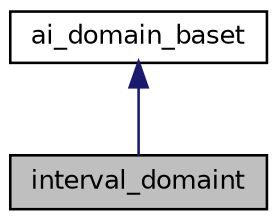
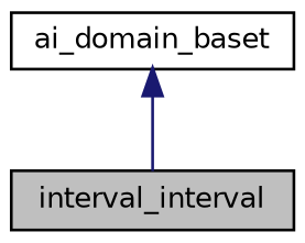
  digraph {
    node [color=black fontname=Helvetica fontsize=10 shape=record]
-   n1 [fillcolor=grey75 fontcolor=black height=0.2 label=interval_domaint style=filled width=0.4]
+   n1 [fillcolor=grey75 fontcolor=black height=0.2 label=interval_interval style=filled width=0.4]
    n2 [height=0.2 label=ai_domain_baset width=0.4]
    n2 -> n1 [color=midnightblue dir=back fontname=Helvetica fontsize=10 labelfontname=Helvetica labelfontsize=10 style=solid]
  }
